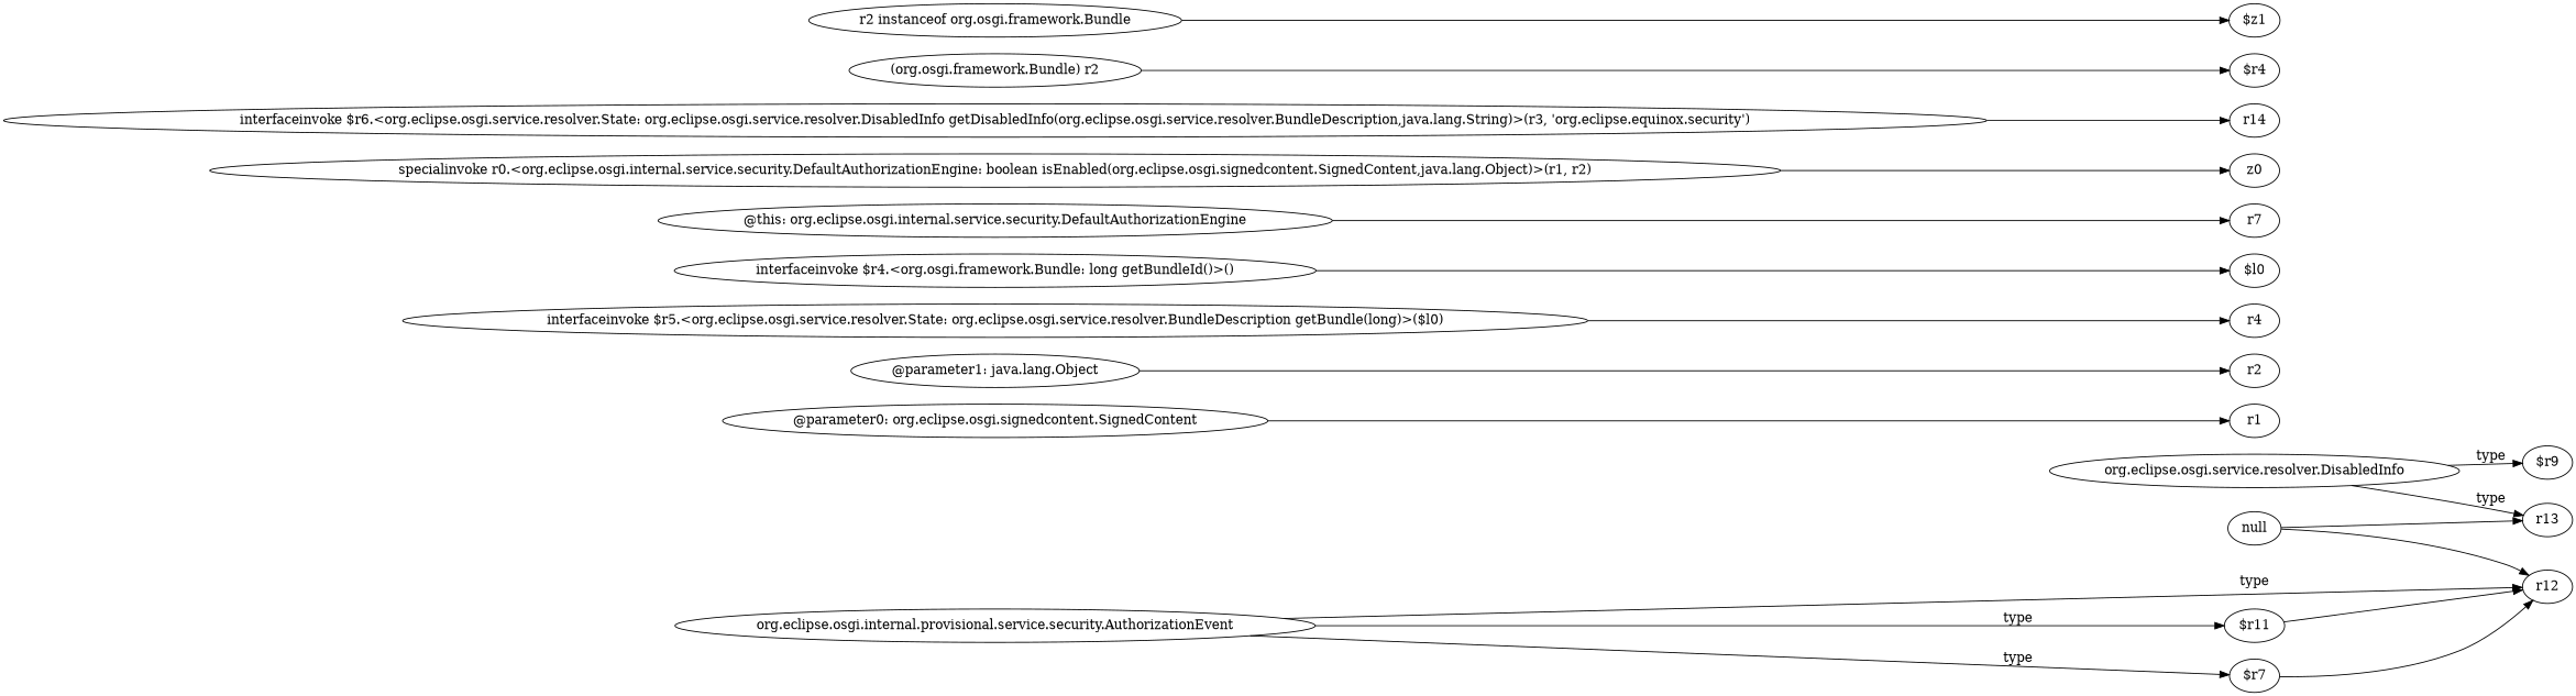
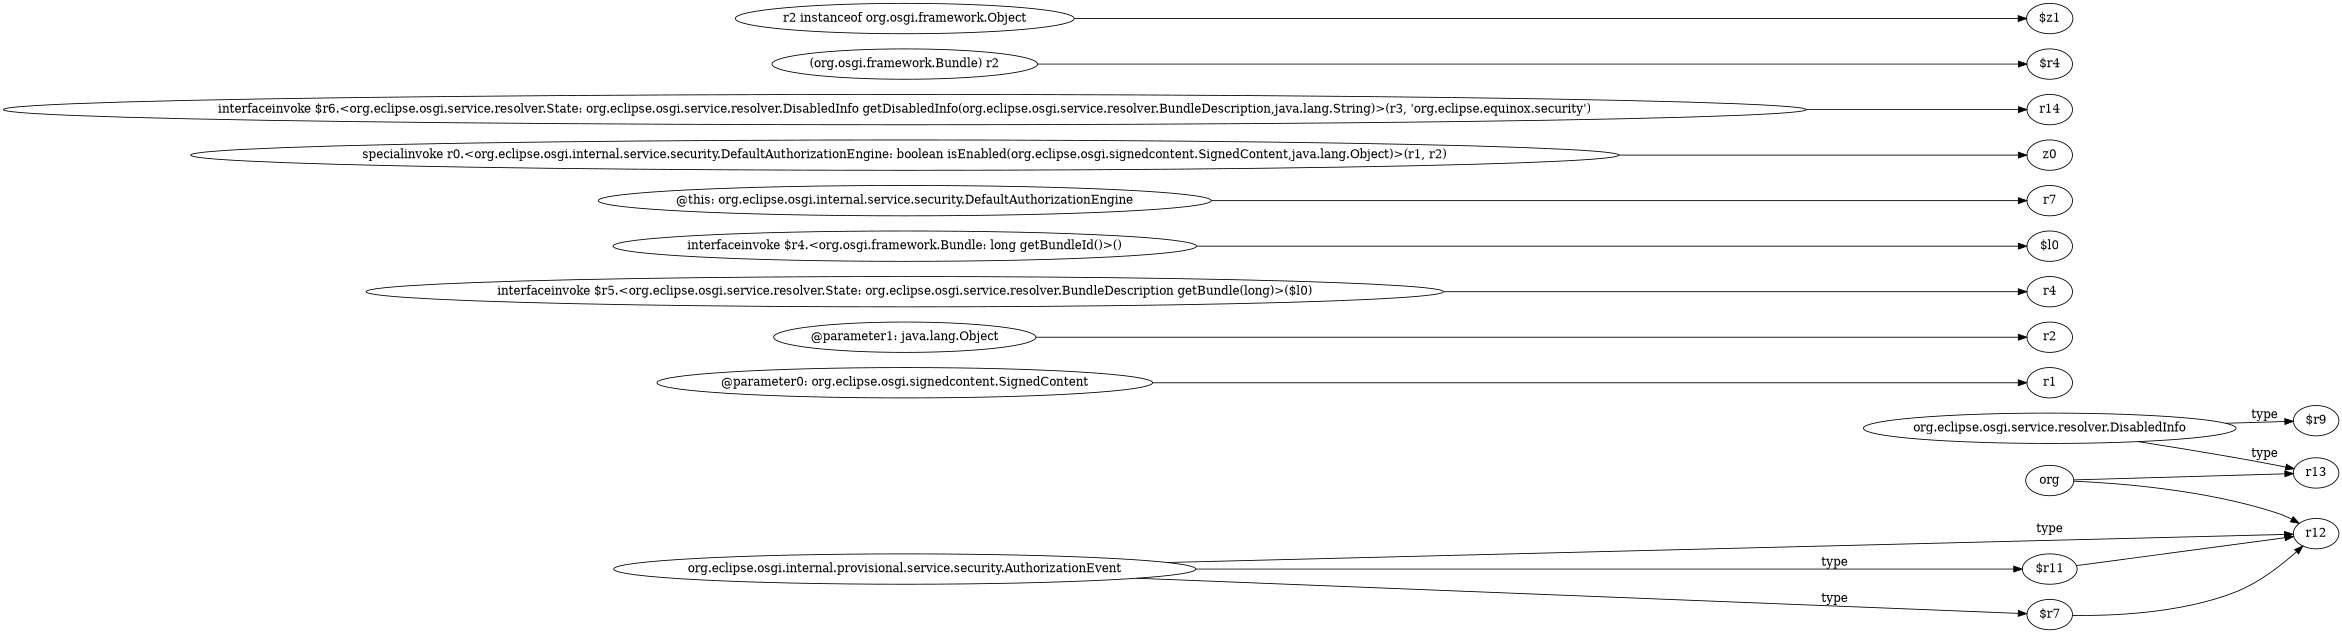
  digraph {
    rankdir=LR
    n1 [label="$r9"]
    n2 [label=r13]
    n3 [label="org.eclipse.osgi.internal.provisional.service.security.AuthorizationEvent"]
    n4 [label=r12]
    n5 [label="$r11"]
    n6 [label="$r7"]
    n7 [label="@parameter0: org.eclipse.osgi.signedcontent.SignedContent"]
    n8 [label=r1]
    n9 [label="@parameter1: java.lang.Object"]
    n10 [label=r2]
    n11 [label="interfaceinvoke $r5.<org.eclipse.osgi.service.resolver.State: org.eclipse.osgi.service.resolver.BundleDescription getBundle(long)>($l0)"]
    n12 [label=r4]
    n13 [label="org.eclipse.osgi.service.resolver.DisabledInfo"]
-   n14 [label=null]
+   n14 [label=org]
    n15 [label="interfaceinvoke $r4.<org.osgi.framework.Bundle: long getBundleId()>()"]
    n16 [label="$l0"]
    n17 [label="@this: org.eclipse.osgi.internal.service.security.DefaultAuthorizationEngine"]
    n18 [label=r7]
    n19 [label="specialinvoke r0.<org.eclipse.osgi.internal.service.security.DefaultAuthorizationEngine: boolean isEnabled(org.eclipse.osgi.signedcontent.SignedContent,java.lang.Object)>(r1, r2)"]
    n20 [label=z0]
    n21 [label="interfaceinvoke $r6.<org.eclipse.osgi.service.resolver.State: org.eclipse.osgi.service.resolver.DisabledInfo getDisabledInfo(org.eclipse.osgi.service.resolver.BundleDescription,java.lang.String)>(r3, 'org.eclipse.equinox.security')"]
    n22 [label=r14]
    n23 [label="(org.osgi.framework.Bundle) r2"]
    n24 [label="$r4"]
-   n25 [label="r2 instanceof org.osgi.framework.Bundle"]
+   n25 [label="r2 instanceof org.osgi.framework.Object"]
    n26 [label="$z1"]
    n3 -> n4 [label=type]
    n3 -> n5 [label=type]
    n3 -> n6 [label=type]
    n5 -> n4
    n6 -> n4
    n7 -> n8
    n9 -> n10
    n11 -> n12
    n13 -> n1 [label=type]
    n13 -> n2 [label=type]
    n14 -> n2
    n14 -> n4
    n15 -> n16
    n17 -> n18
    n19 -> n20
    n21 -> n22
    n23 -> n24
    n25 -> n26
  }
